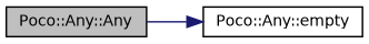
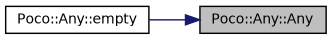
  digraph {
    rankdir=LR
    node [color=black fontname=Helvetica fontsize=10 shape=record style=filled]
    n1 [fillcolor=grey75 fontcolor=black height=0.2 label="Poco::Any::Any" width=0.4]
    n2 [fillcolor=white height=0.2 label="Poco::Any::empty" width=0.4]
-   n1 -> n2 [color=midnightblue fontname=Helvetica fontsize=10 labelfontname=Helvetica labelfontsize=10 style=solid]
+   n2 -> n1 [color=midnightblue fontname=Helvetica fontsize=10 labelfontname=Helvetica labelfontsize=10 style=solid]
  }
